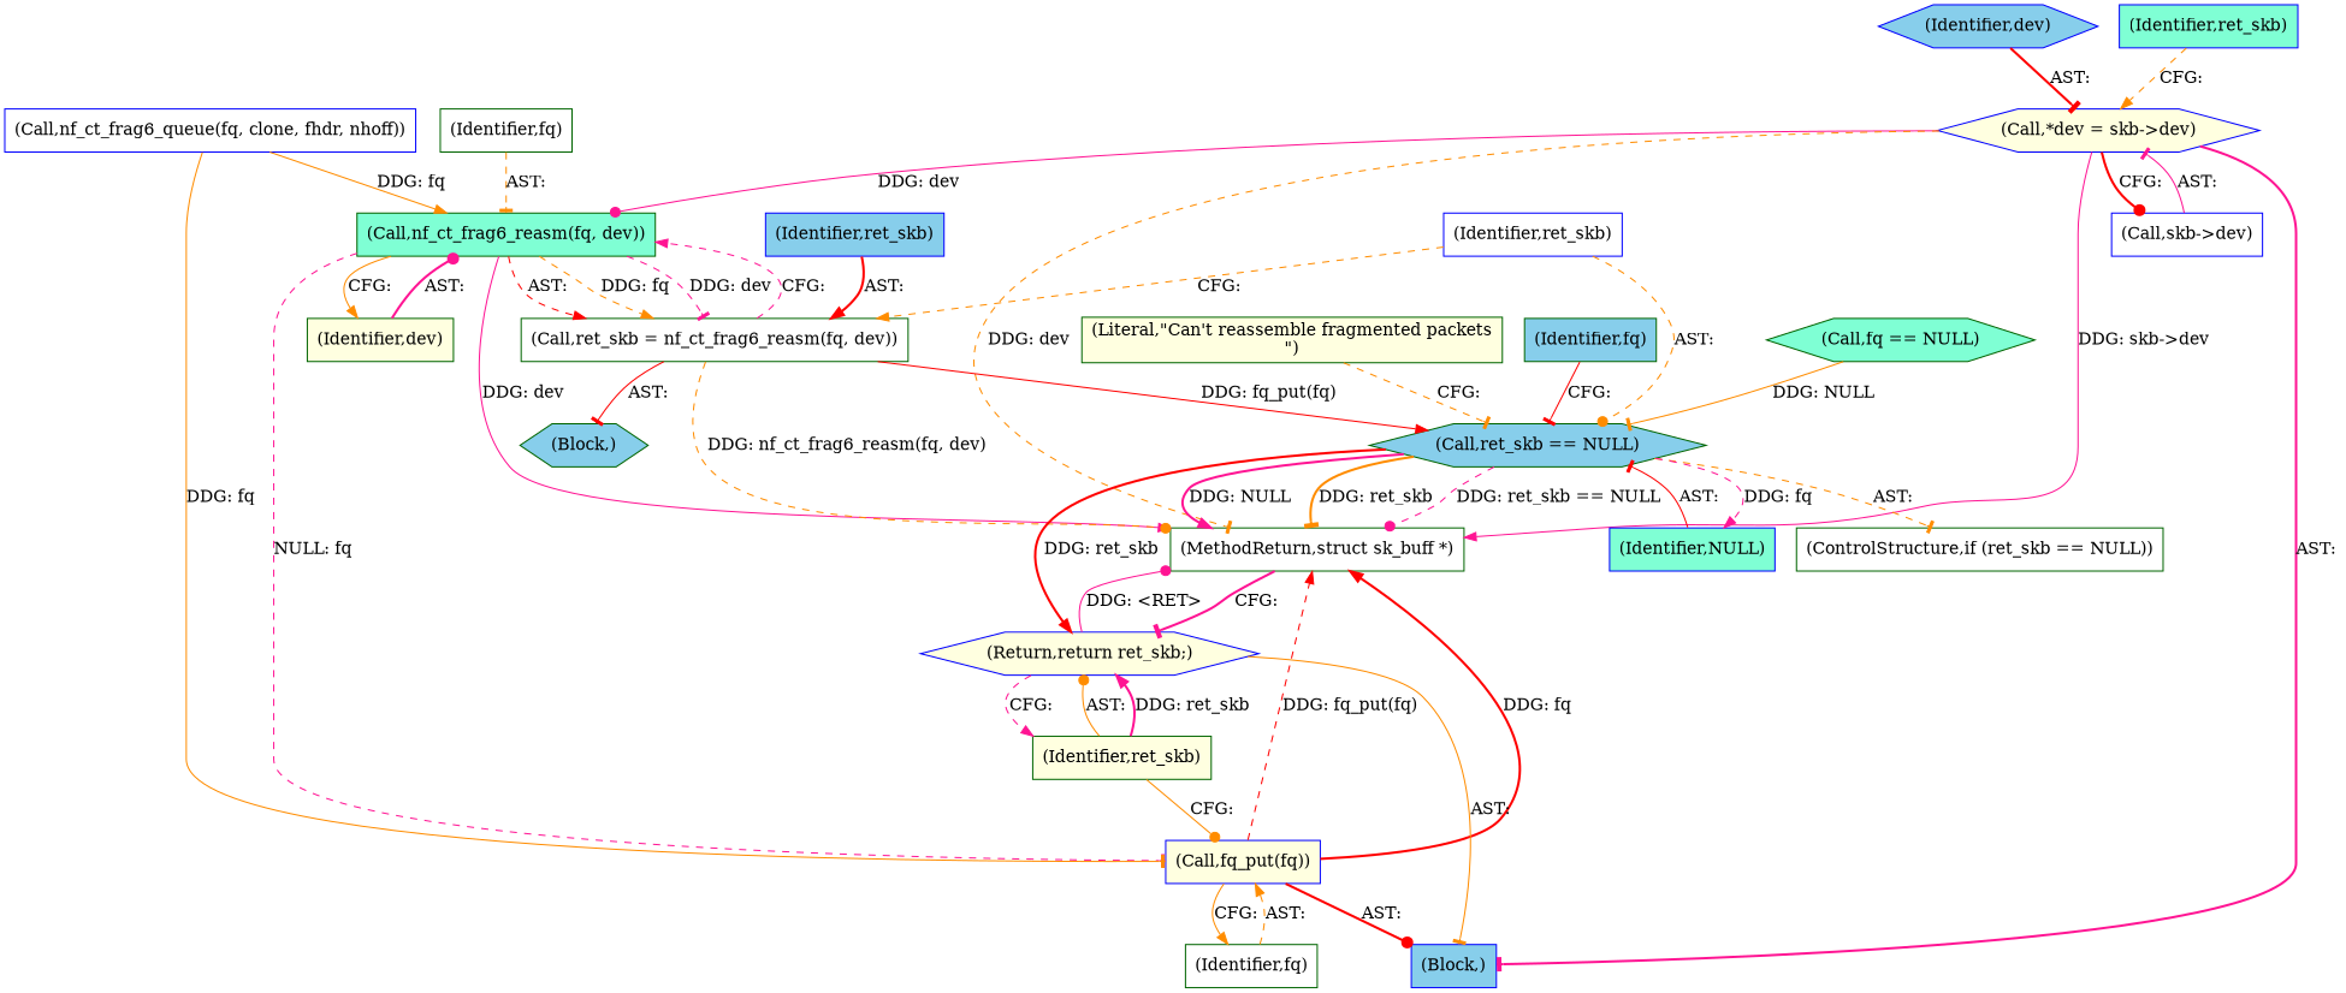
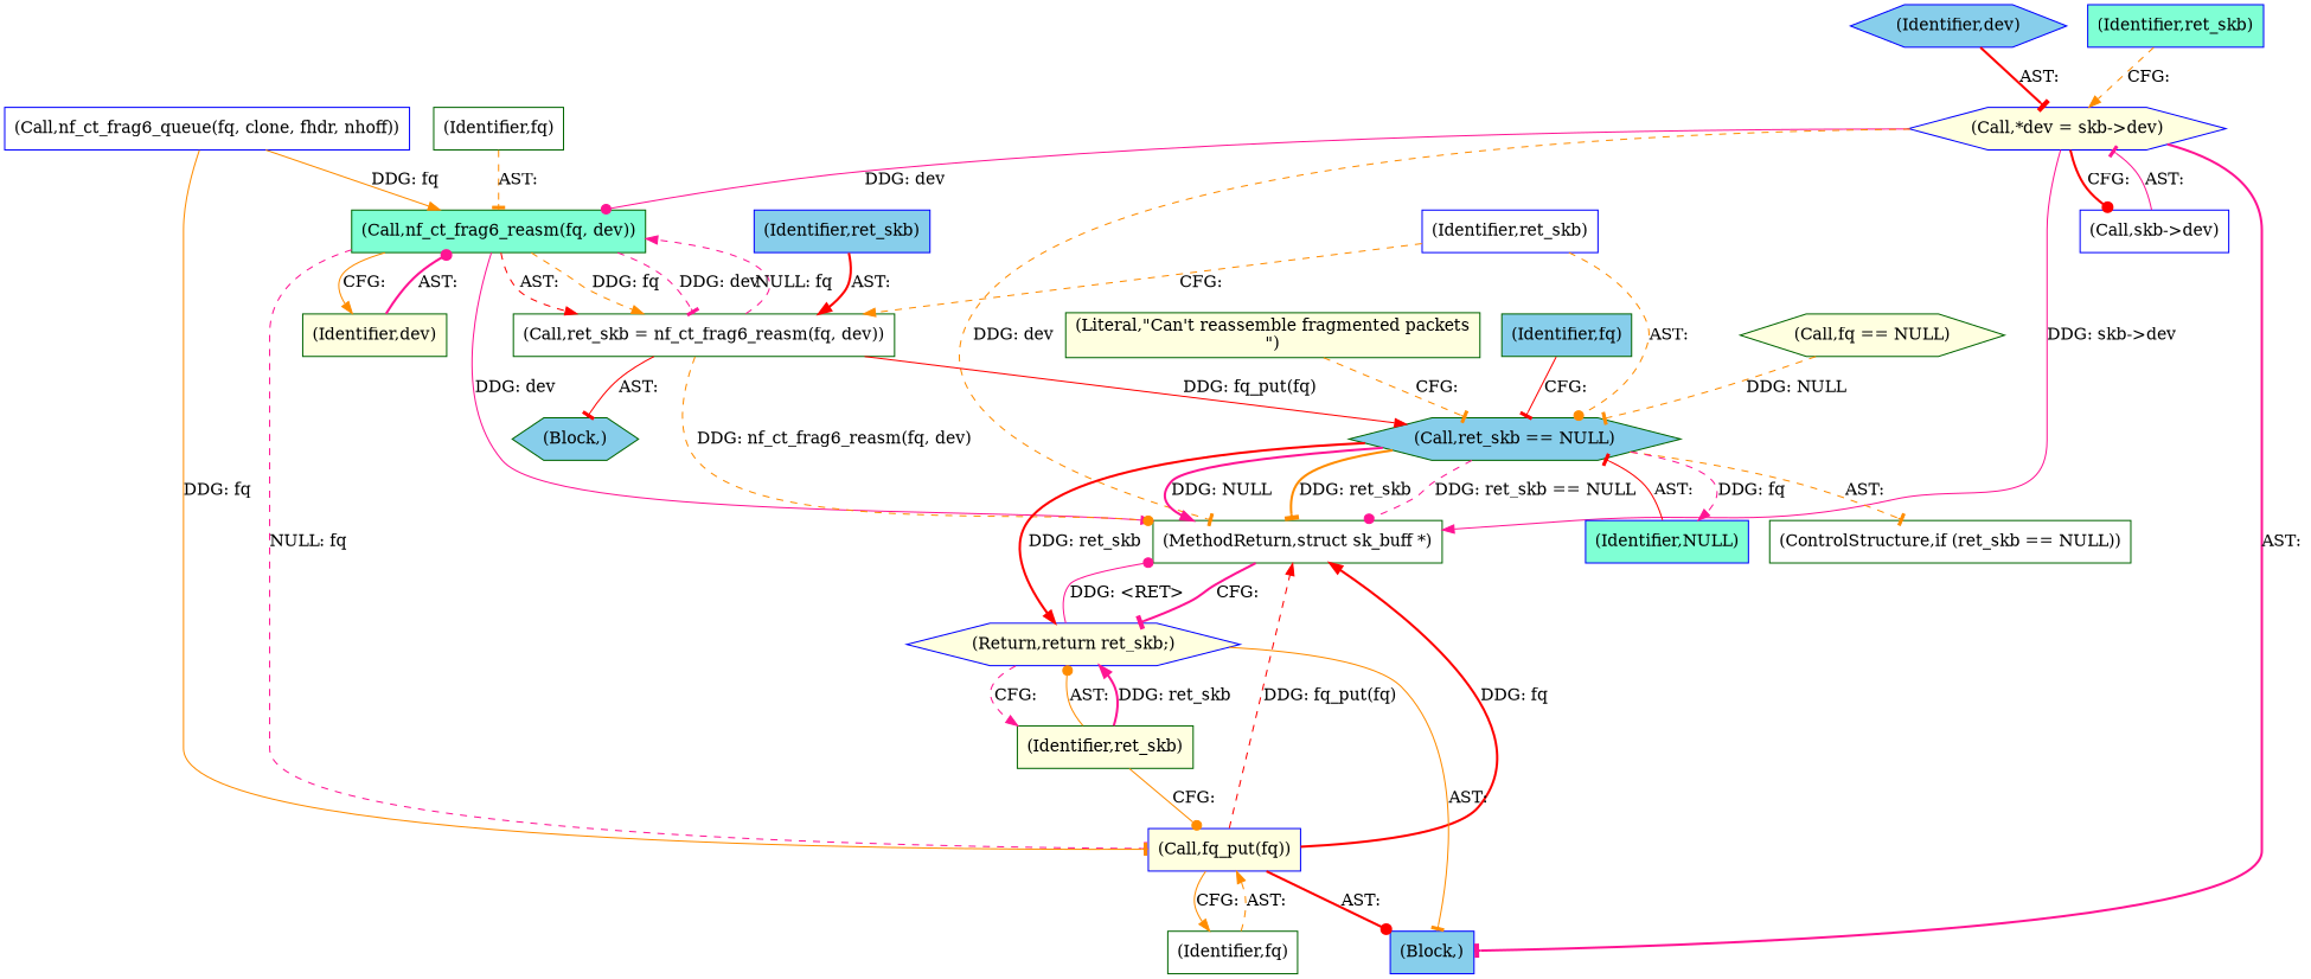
  digraph {
    node [color=darkgreen fillcolor=white shape=box style=filled]
    edge [arrowhead=normal color=darkorange style=dashed]
    n1 [color=blue fillcolor=lightyellow label="(Call,*dev = skb->dev)" shape=hexagon]
    n2 [fillcolor=aquamarine label="(Call,nf_ct_frag6_reasm(fq, dev))"]
    n3 [color=blue fillcolor=skyblue label="(Block,)"]
    n4 [label="(MethodReturn,struct sk_buff *)"]
    n5 [color=blue label="(Call,skb->dev)"]
    n6 [label="(Call,ret_skb = nf_ct_frag6_reasm(fq, dev))"]
    n7 [color=blue fillcolor=lightyellow label="(Call,fq_put(fq))"]
    n8 [fillcolor=lightyellow label="(Identifier,dev)"]
    n9 [color=blue fillcolor=lightyellow label="(Return,return ret_skb;)" shape=hexagon]
    n10 [fillcolor=skyblue label="(Call,ret_skb == NULL)" shape=hexagon]
    n11 [fillcolor=skyblue label="(Block,)" shape=hexagon]
    n12 [label="(Identifier,fq)"]
    n13 [label="(ControlStructure,if (ret_skb == NULL))"]
    n14 [color=blue fillcolor=aquamarine label="(Identifier,NULL)"]
    n15 [fillcolor=lightyellow label="(Identifier,ret_skb)"]
    n16 [label="(Identifier,fq)"]
    n17 [color=blue fillcolor=skyblue label="(Identifier,dev)" shape=hexagon]
-   n18 [fillcolor=aquamarine label="(Call,fq == NULL)" shape=hexagon]
+   n18 [fillcolor=lightyellow label="(Call,fq == NULL)" shape=hexagon]
    n19 [color=blue fillcolor=aquamarine label="(Identifier,ret_skb)"]
    n20 [color=blue label="(Call,nf_ct_frag6_queue(fq, clone, fhdr, nhoff))"]
    n21 [color=blue label="(Identifier,ret_skb)"]
    n22 [fillcolor=lightyellow label="(Literal,\"Can't reassemble fragmented packets\n\")"]
    n23 [color=blue fillcolor=skyblue label="(Identifier,ret_skb)"]
    n24 [fillcolor=skyblue label="(Identifier,fq)"]
    n1 -> n2 [arrowhead=dot color=deeppink label="DDG: dev" style=solid]
    n1 -> n3 [arrowhead=tee color=deeppink label="AST: " style=bold]
    n1 -> n4 [arrowhead=tee label="DDG: dev"]
    n1 -> n4 [color=deeppink label="DDG: skb->dev" style=solid]
    n1 -> n5 [arrowhead=dot color=red label="CFG: " style=bold]
    n2 -> n4 [color=deeppink label="DDG: dev" style=solid]
    n2 -> n6 [color=red label="AST: "]
    n2 -> n6 [label="DDG: fq"]
    n2 -> n6 [arrowhead=tee color=deeppink label="DDG: dev"]
    n2 -> n7 [arrowhead=tee color=deeppink label="NULL: fq"]
    n2 -> n8 [label="CFG: " style=solid]
    n4 -> n9 [arrowhead=tee color=deeppink label="CFG: " style=bold]
    n5 -> n1 [arrowhead=tee color=deeppink label="AST: " style=solid]
-   n6 -> n2 [color=deeppink label="CFG: "]
+   n6 -> n2 [color=deeppink label="NULL: fq"]
    n6 -> n4 [arrowhead=dot label="DDG: nf_ct_frag6_reasm(fq, dev)"]
    n6 -> n10 [color=red label="DDG: fq_put(fq)" style=solid]
    n6 -> n11 [arrowhead=tee color=red label="AST: " style=solid]
    n7 -> n3 [arrowhead=dot color=red label="AST: " style=bold]
    n7 -> n4 [color=red label="DDG: fq_put(fq)"]
    n7 -> n4 [color=red label="DDG: fq" style=bold]
    n7 -> n12 [label="CFG: " style=solid]
    n8 -> n2 [arrowhead=dot color=deeppink label="AST: " style=bold]
    n9 -> n3 [arrowhead=tee label="AST: " style=solid]
    n9 -> n4 [arrowhead=dot color=deeppink label="DDG: <RET>" style=solid]
    n9 -> n15 [color=deeppink label="CFG: "]
    n10 -> n4 [color=deeppink label="DDG: NULL" style=bold]
    n10 -> n4 [arrowhead=tee label="DDG: ret_skb" style=bold]
    n10 -> n4 [arrowhead=dot color=deeppink label="DDG: ret_skb == NULL"]
    n10 -> n9 [color=red label="DDG: ret_skb" style=bold]
    n10 -> n13 [arrowhead=tee label="AST: "]
    n10 -> n14 [color=deeppink label="DDG: fq"]
    n12 -> n7 [label="AST: "]
    n14 -> n10 [arrowhead=tee color=red label="AST: " style=solid]
    n15 -> n7 [arrowhead=dot label="CFG: " style=solid]
    n15 -> n9 [arrowhead=dot label="AST: " style=solid]
    n15 -> n9 [color=deeppink label="DDG: ret_skb" style=bold]
    n16 -> n2 [arrowhead=tee label="AST: "]
    n17 -> n1 [arrowhead=tee color=red label="AST: " style=bold]
-   n18 -> n10 [arrowhead=tee label="DDG: NULL" style=solid]
+   n18 -> n10 [arrowhead=tee label="DDG: NULL"]
    n19 -> n1 [label="CFG: "]
    n20 -> n2 [label="DDG: fq" style=solid]
    n20 -> n7 [arrowhead=tee label="DDG: fq" style=solid]
    n21 -> n6 [label="CFG: "]
    n21 -> n10 [arrowhead=dot label="AST: "]
    n22 -> n10 [arrowhead=tee label="CFG: "]
    n23 -> n6 [color=red label="AST: " style=bold]
    n24 -> n10 [arrowhead=tee color=red label="CFG: " style=solid]
  }
